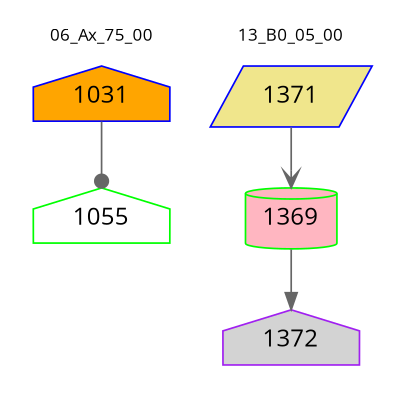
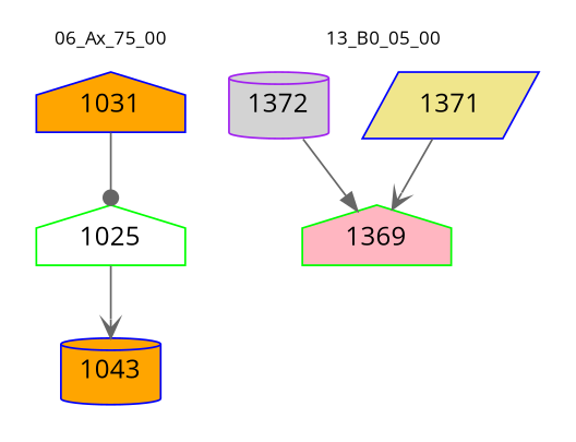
  digraph {
    fontname="Open Sans"
    node [color=blue fillcolor=orange fontname="Open Sans" shape=house style=filled]
    edge [arrowhead=vee color=gray40 fontname="Open Sans"]
    n1 [label=1031]
-   n2 [color=green fillcolor=white label=1055]
+   n2 [color=green fillcolor=white label=1025]
+   n3 [label=1043 shape=cylinder]
    n4 [fillcolor=khaki label=1371 shape=parallelogram]
-   n5 [color=green fillcolor=lightpink label=1369 shape=cylinder]
-   n6 [color=purple fillcolor=lightgrey label=1372]
+   n5 [color=green fillcolor=lightpink label=1369]
+   n6 [color=purple fillcolor=lightgrey label=1372 shape=cylinder]
    subgraph cluster_1 {
      color=white
      fontsize=10
      label="06_Ax_75_00"
      n1
      n2
+     n3
    }
    subgraph cluster_2 {
      color=white
      fontsize=10
      label="13_B0_05_00"
      n4
      n5
      n6
    }
    n1 -> n2 [arrowhead=dot]
+   n2 -> n3
    n4 -> n5
-   n5 -> n6 [arrowhead=normal]
+   n6 -> n5 [arrowhead=normal]
  }
